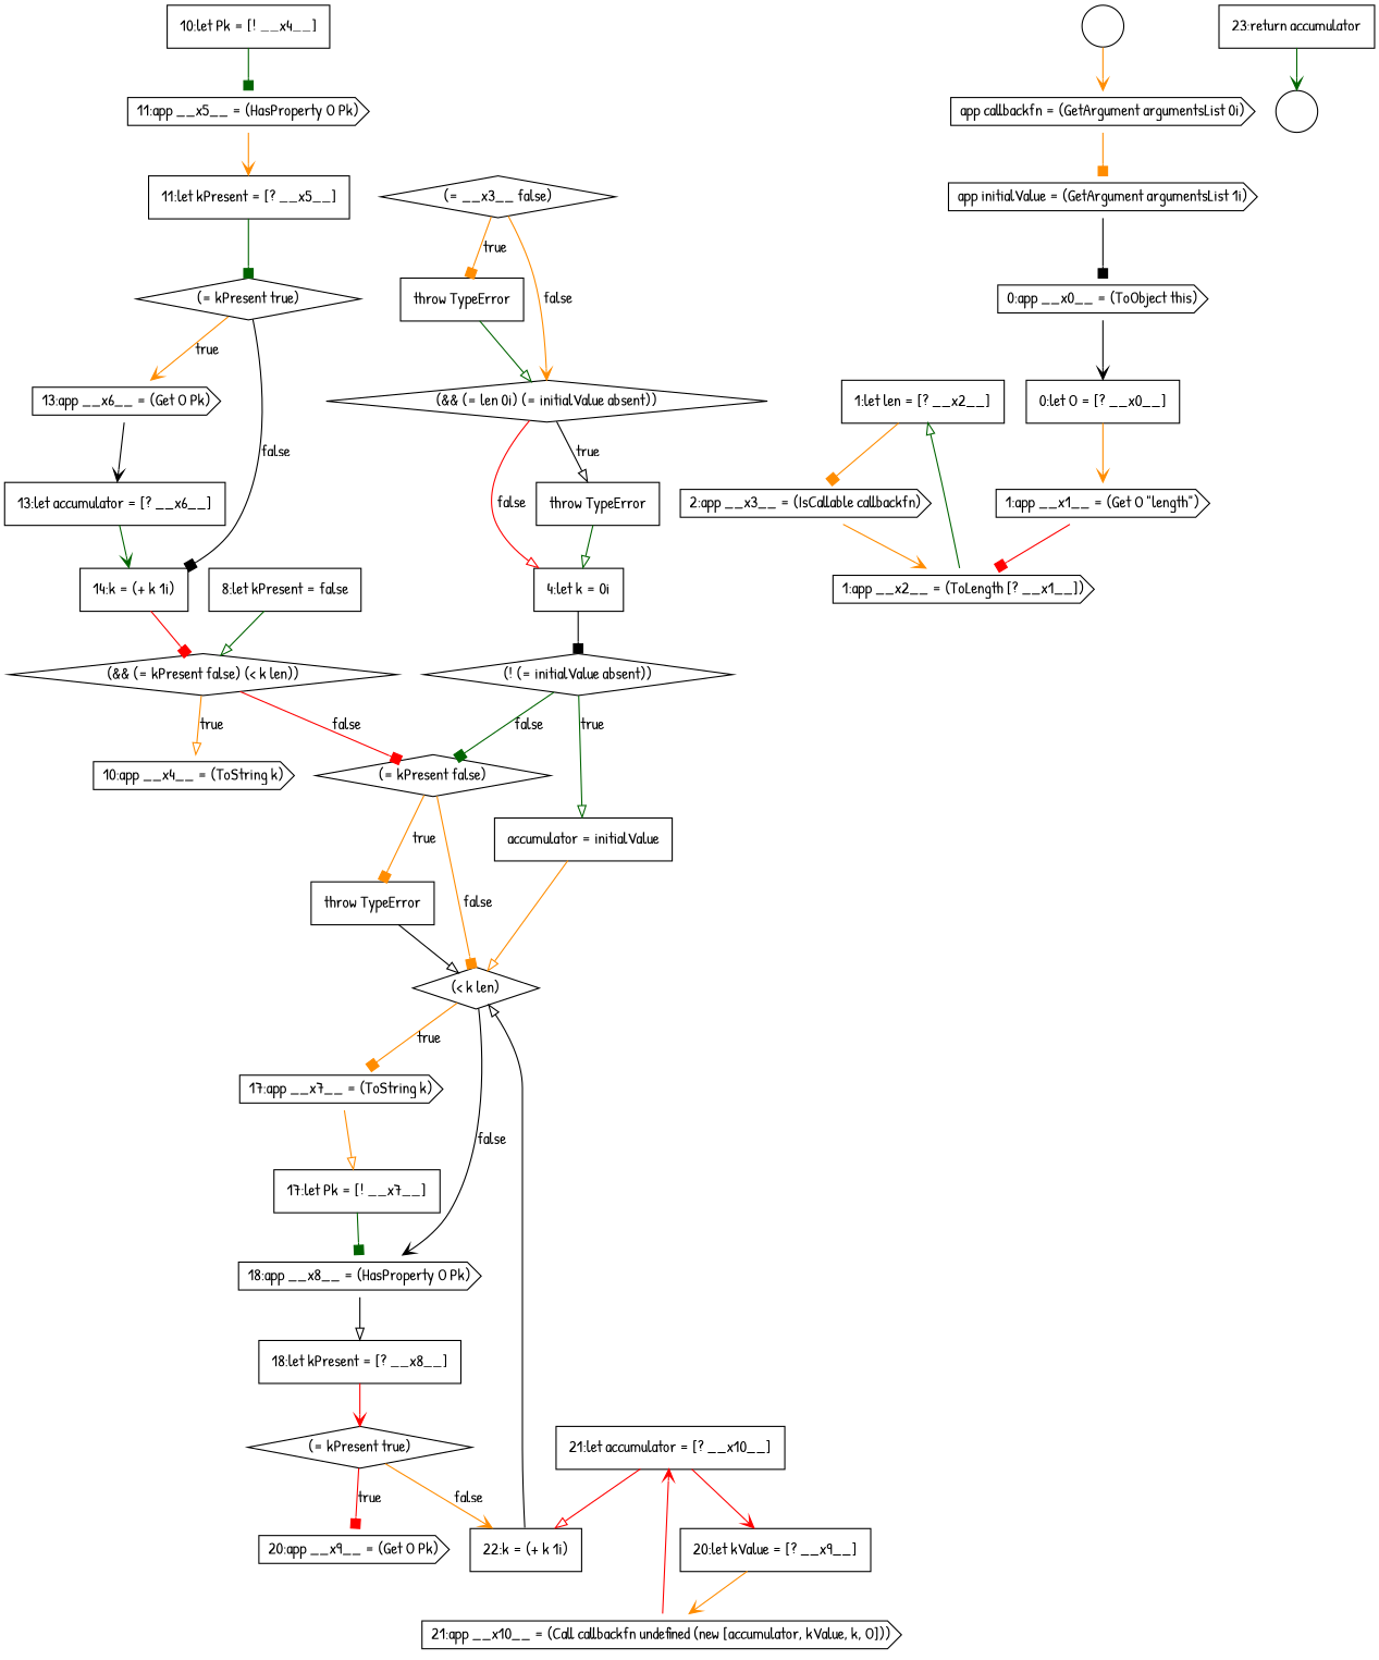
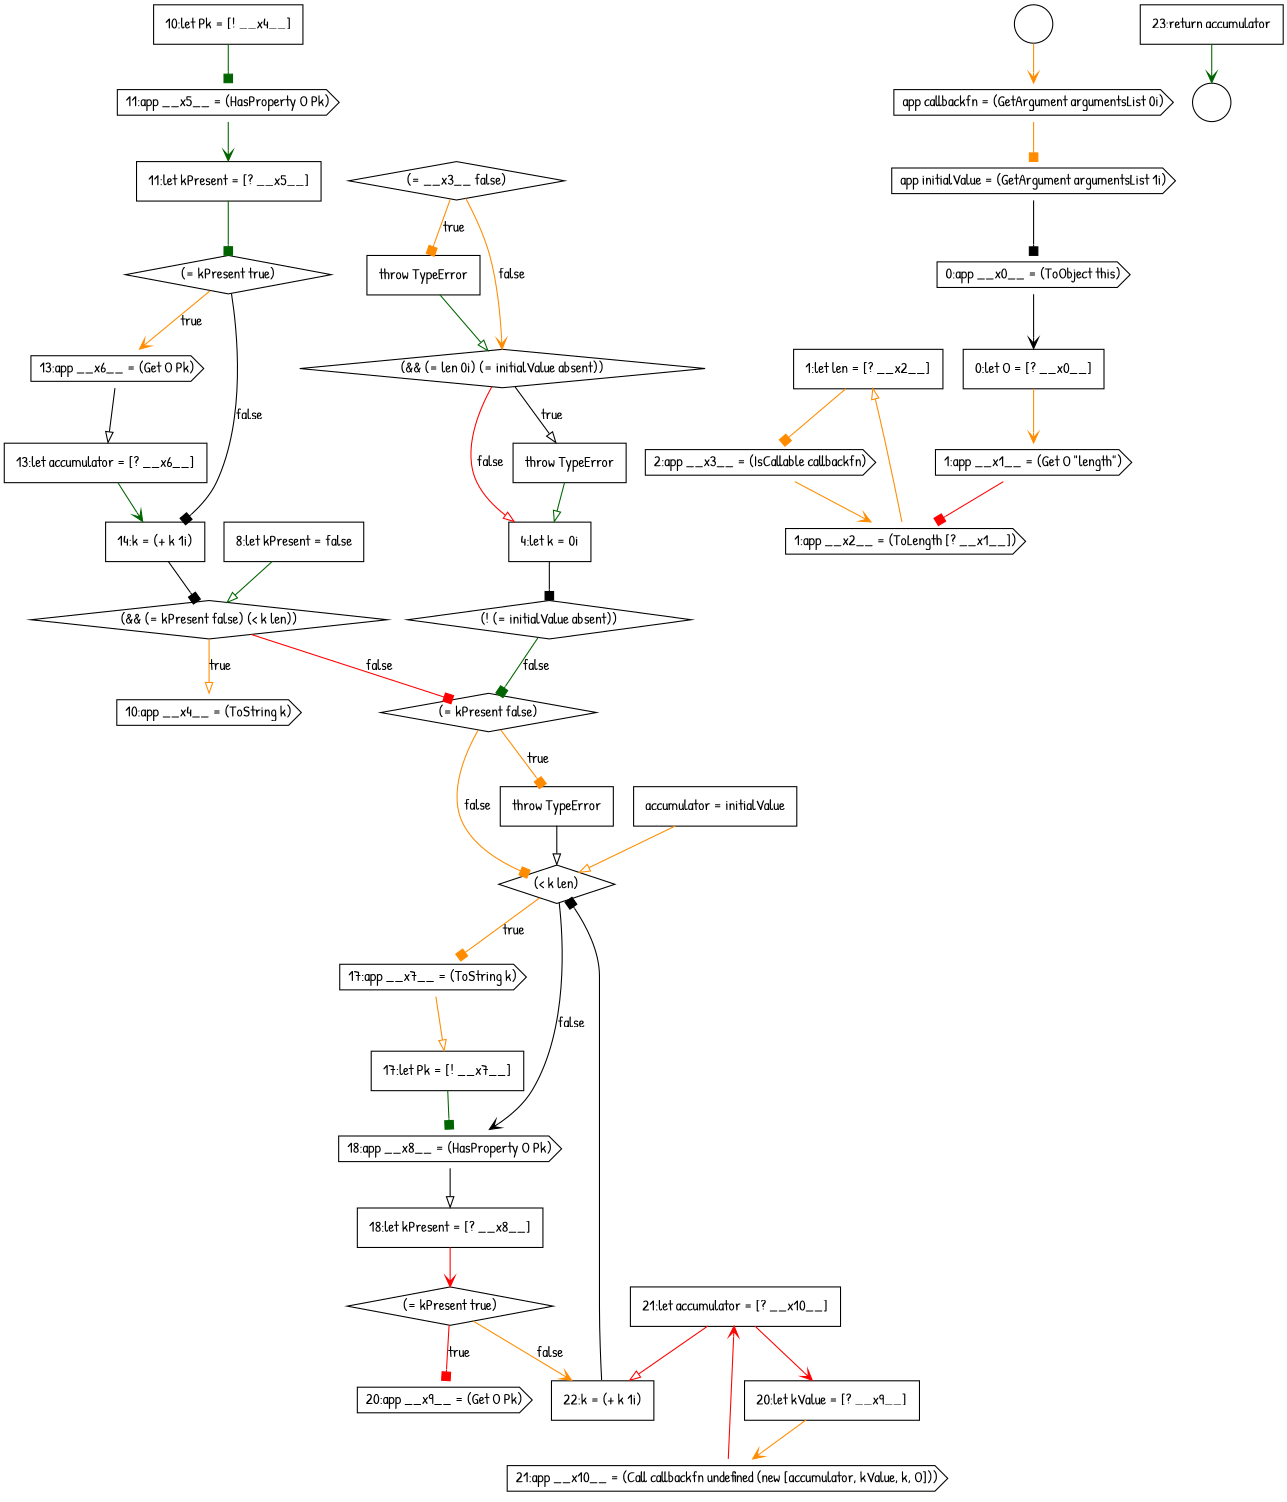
  digraph {
    fontname="Patrick Hand"
    node [color=black fillcolor=white fontname="Patrick Hand" shape=none style=filled]
    edge [arrowhead=box color=darkorange fontname="Patrick Hand"]
    n1 [label=<<font color="black">     <table border="0" cellborder="1" cellspacing="0" cellpadding="10">       <tr><td align="left">10:let Pk = [! __x4__]</td></tr>     </table>   </font>> margin=0]
    n2 [label=<<font color="black">11:app __x5__ = (HasProperty O Pk)</font>> shape=cds]
    n3 [label=<<font color="black">     <table border="0" cellborder="1" cellspacing="0" cellpadding="10">       <tr><td align="left">11:let kPresent = [? __x5__]</td></tr>     </table>   </font>> margin=0]
    n4 [label=<<font color="black">     <table border="0" cellborder="1" cellspacing="0" cellpadding="10">       <tr><td align="left">4:let k = 0i</td></tr>     </table>   </font>> margin=0]
    n5 [label=<<font color="black">(! (= initialValue absent))</font>> shape=diamond]
    n6 [label=<<font color="black">(= kPresent false)</font>> shape=diamond]
    n7 [label=<<font color="black">     <table border="0" cellborder="1" cellspacing="0" cellpadding="10">       <tr><td align="left">accumulator = initialValue</td></tr>     </table>   </font>> margin=0]
    n8 [label=<<font color="black">     <table border="0" cellborder="1" cellspacing="0" cellpadding="10">       <tr><td align="left">20:let kValue = [? __x9__]</td></tr>     </table>   </font>> margin=0]
    n9 [label=<<font color="black">21:app __x10__ = (Call callbackfn undefined (new [accumulator, kValue, k, O]))</font>> shape=cds]
    n10 [label=<<font color="black">     <table border="0" cellborder="1" cellspacing="0" cellpadding="10">       <tr><td align="left">21:let accumulator = [? __x10__]</td></tr>     </table>   </font>> margin=0]
    n11 [label=<<font color="black">10:app __x4__ = (ToString k)</font>> shape=cds]
    n12 [label=<<font color="black">     <table border="0" cellborder="1" cellspacing="0" cellpadding="10">       <tr><td align="left">1:let len = [? __x2__]</td></tr>     </table>   </font>> margin=0]
    n13 [label=<<font color="black">2:app __x3__ = (IsCallable callbackfn)</font>> shape=cds]
    n14 [label=<<font color="black">1:app __x2__ = (ToLength [? __x1__])</font>> shape=cds]
    n15 [label=<<font color="black">(= kPresent true)</font>> shape=diamond]
    n16 [label=<<font color="black">13:app __x6__ = (Get O Pk)</font>> shape=cds]
    n17 [label=<<font color="black">     <table border="0" cellborder="1" cellspacing="0" cellpadding="10">       <tr><td align="left">14:k = (+ k 1i)</td></tr>     </table>   </font>> margin=0]
    n18 [label=<<font color="black">     <table border="0" cellborder="1" cellspacing="0" cellpadding="10">       <tr><td align="left">13:let accumulator = [? __x6__]</td></tr>     </table>   </font>> margin=0]
    n19 [label=<<font color="black">(&amp;&amp; (= kPresent false) (&lt; k len))</font>> shape=diamond]
    n20 [label=<<font color="black">     <table border="0" cellborder="1" cellspacing="0" cellpadding="10">       <tr><td align="left">22:k = (+ k 1i)</td></tr>     </table>   </font>> margin=0]
    n21 [label=<<font color="black">(&lt; k len)</font>> shape=diamond]
    n22 [label=<<font color="black">17:app __x7__ = (ToString k)</font>> shape=cds]
    n23 [label=<<font color="black">18:app __x8__ = (HasProperty O Pk)</font>> shape=cds]
    n24 [label=<<font color="black">     <table border="0" cellborder="1" cellspacing="0" cellpadding="10">       <tr><td align="left">throw TypeError</td></tr>     </table>   </font>> margin=0]
    n25 [label=<<font color="black">1:app __x1__ = (Get O &quot;length&quot;)</font>> shape=cds]
    n26 [label=<<font color="black">     <table border="0" cellborder="1" cellspacing="0" cellpadding="10">       <tr><td align="left">8:let kPresent = false</td></tr>     </table>   </font>> margin=0]
    n27 [label=<<font color="black">     <table border="0" cellborder="1" cellspacing="0" cellpadding="10">       <tr><td align="left">throw TypeError</td></tr>     </table>   </font>> margin=0]
    n28 [label=<<font color="black">(&amp;&amp; (= len 0i) (= initialValue absent))</font>> shape=diamond]
    n29 [label=<<font color="black">     <table border="0" cellborder="1" cellspacing="0" cellpadding="10">       <tr><td align="left">18:let kPresent = [? __x8__]</td></tr>     </table>   </font>> margin=0]
    n30 [label=<<font color="black">(= kPresent true)</font>> shape=diamond]
    n31 [label=<<font color="black">20:app __x9__ = (Get O Pk)</font>> shape=cds]
    n32 [label=<<font color="black">     <table border="0" cellborder="1" cellspacing="0" cellpadding="10">       <tr><td align="left">0:let O = [? __x0__]</td></tr>     </table>   </font>> margin=0]
    n33 [label=<<font color="black">     <table border="0" cellborder="1" cellspacing="0" cellpadding="10">       <tr><td align="left">17:let Pk = [! __x7__]</td></tr>     </table>   </font>> margin=0]
    n34 [label=" " shape=circle]
    n35 [label=<<font color="black">(= __x3__ false)</font>> shape=diamond]
    n36 [label=<<font color="black">     <table border="0" cellborder="1" cellspacing="0" cellpadding="10">       <tr><td align="left">throw TypeError</td></tr>     </table>   </font>> margin=0]
    n37 [label=<<font color="black">     <table border="0" cellborder="1" cellspacing="0" cellpadding="10">       <tr><td align="left">23:return accumulator</td></tr>     </table>   </font>> margin=0]
    n38 [label=<<font color="black">0:app __x0__ = (ToObject this)</font>> shape=cds]
    n39 [label=<<font color="black">app initialValue = (GetArgument argumentsList 1i)</font>> shape=cds]
    n40 [label=" " shape=circle]
    n41 [label=<<font color="black">app callbackfn = (GetArgument argumentsList 0i)</font>> shape=cds]
    n1 -> n2 [color=darkgreen]
-   n2 -> n3 [arrowhead=vee]
+   n2 -> n3 [arrowhead=vee color=darkgreen]
    n3 -> n15 [color=darkgreen]
    n4 -> n5 [color=black]
    n5 -> n6 [color=darkgreen label=<<font color="black">false</font>>]
-   n5 -> n7 [arrowhead=onormal color=darkgreen label=<<font color="black">true</font>>]
    n6 -> n21 [label=<<font color="black">false</font>>]
    n6 -> n24 [label=<<font color="black">true</font>>]
    n7 -> n21 [arrowhead=onormal]
    n8 -> n9 [arrowhead=vee]
    n9 -> n10 [arrowhead=vee color=red]
    n10 -> n8 [arrowhead=vee color=red]
    n10 -> n20 [arrowhead=onormal color=red]
    n12 -> n13
    n13 -> n14 [arrowhead=vee]
-   n14 -> n12 [arrowhead=onormal color=darkgreen]
+   n14 -> n12 [arrowhead=onormal]
    n15 -> n16 [arrowhead=vee label=<<font color="black">true</font>>]
    n15 -> n17 [color=black label=<<font color="black">false</font>>]
-   n16 -> n18 [arrowhead=vee color=black]
-   n17 -> n19 [color=red]
+   n16 -> n18 [arrowhead=onormal color=black]
+   n17 -> n19 [color=black]
    n18 -> n17 [arrowhead=vee color=darkgreen]
    n19 -> n6 [color=red label=<<font color="black">false</font>>]
    n19 -> n11 [arrowhead=onormal label=<<font color="black">true</font>>]
-   n20 -> n21 [arrowhead=onormal color=black]
+   n20 -> n21 [color=black]
    n21 -> n22 [label=<<font color="black">true</font>>]
    n21 -> n23 [arrowhead=vee color=black label=<<font color="black">false</font>>]
    n22 -> n33 [arrowhead=onormal]
    n23 -> n29 [arrowhead=onormal color=black]
    n24 -> n21 [arrowhead=onormal color=black]
    n25 -> n14 [color=red]
    n26 -> n19 [arrowhead=onormal color=darkgreen]
    n27 -> n4 [arrowhead=onormal color=darkgreen]
    n28 -> n4 [arrowhead=onormal color=red label=<<font color="black">false</font>>]
    n28 -> n27 [arrowhead=onormal color=black label=<<font color="black">true</font>>]
    n29 -> n30 [arrowhead=vee color=red]
    n30 -> n20 [arrowhead=vee label=<<font color="black">false</font>>]
    n30 -> n31 [color=red label=<<font color="black">true</font>>]
    n32 -> n25 [arrowhead=vee]
    n33 -> n23 [color=darkgreen]
    n35 -> n28 [arrowhead=vee label=<<font color="black">false</font>>]
    n35 -> n36 [label=<<font color="black">true</font>>]
    n36 -> n28 [arrowhead=onormal color=darkgreen]
    n37 -> n34 [arrowhead=vee color=darkgreen]
    n38 -> n32 [arrowhead=vee color=black]
    n39 -> n38 [color=black]
    n40 -> n41 [arrowhead=vee]
    n41 -> n39
  }
